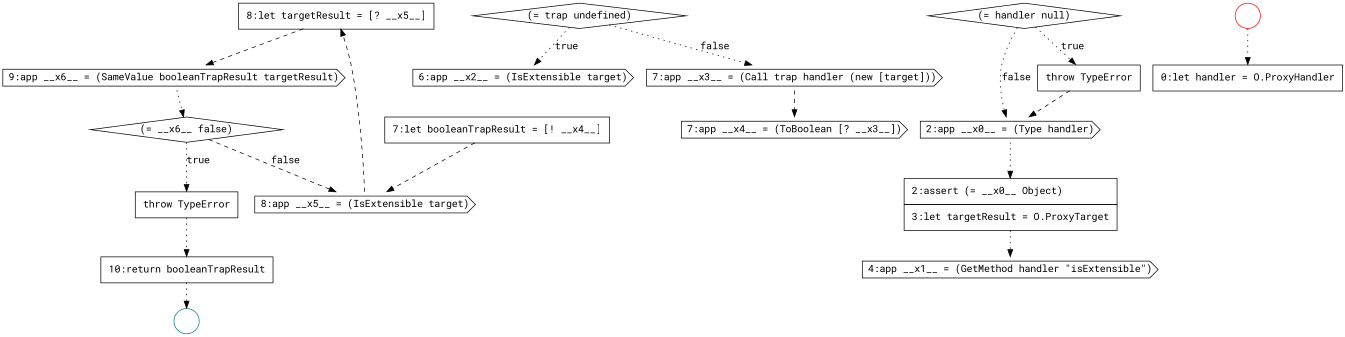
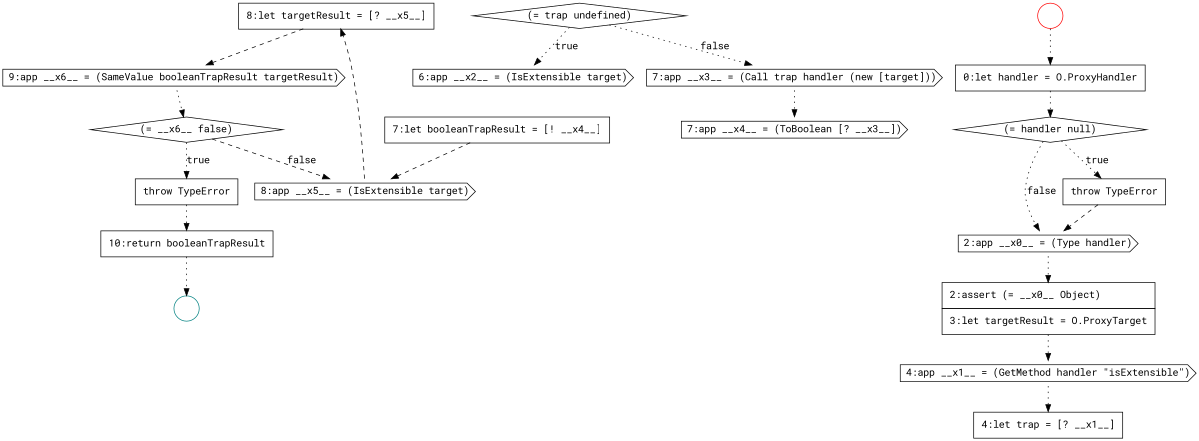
  digraph {
    fontname="Roboto Mono"
    node [color=black fillcolor=white fontname="Roboto Mono" shape=none style=filled]
    edge [color=black fontname="Roboto Mono" style=dotted]
    n1 [label=<<font color="black">     <table border="0" cellborder="1" cellspacing="0" cellpadding="10">       <tr><td align="left">8:let targetResult = [? __x5__]</td></tr>     </table>   </font>> margin=0]
    n2 [label=<<font color="black">9:app __x6__ = (SameValue booleanTrapResult targetResult)</font>> shape=cds]
    n3 [label=<<font color="black">(= __x6__ false)</font>> shape=diamond]
    n4 [label=<<font color="black">8:app __x5__ = (IsExtensible target)</font>> shape=cds]
    n5 [label=<<font color="black">6:app __x2__ = (IsExtensible target)</font>> shape=cds]
    n6 [label=<<font color="black">     <table border="0" cellborder="1" cellspacing="0" cellpadding="10">       <tr><td align="left">2:assert (= __x0__ Object)</td></tr>       <tr><td align="left">3:let targetResult = O.ProxyTarget</td></tr>     </table>   </font>> margin=0]
    n7 [label=<<font color="black">4:app __x1__ = (GetMethod handler &quot;isExtensible&quot;)</font>> shape=cds]
+   n8 [label=<<font color="black">     <table border="0" cellborder="1" cellspacing="0" cellpadding="10">       <tr><td align="left">4:let trap = [? __x1__]</td></tr>     </table>   </font>> margin=0]
    n9 [label=<<font color="black">(= trap undefined)</font>> shape=diamond]
    n10 [label=<<font color="black">7:app __x3__ = (Call trap handler (new [target]))</font>> shape=cds]
    n11 [label=<<font color="black">7:app __x4__ = (ToBoolean [? __x3__])</font>> shape=cds]
    n12 [label=<<font color="black">     <table border="0" cellborder="1" cellspacing="0" cellpadding="10">       <tr><td align="left">throw TypeError</td></tr>     </table>   </font>> margin=0]
    n13 [label=<<font color="black">     <table border="0" cellborder="1" cellspacing="0" cellpadding="10">       <tr><td align="left">10:return booleanTrapResult</td></tr>     </table>   </font>> margin=0]
    n14 [color=teal label=" " shape=circle]
    n15 [label=<<font color="black">2:app __x0__ = (Type handler)</font>> shape=cds]
    n16 [label=<<font color="black">     <table border="0" cellborder="1" cellspacing="0" cellpadding="10">       <tr><td align="left">0:let handler = O.ProxyHandler</td></tr>     </table>   </font>> margin=0]
    n17 [label=<<font color="black">(= handler null)</font>> shape=diamond]
    n18 [label=<<font color="black">     <table border="0" cellborder="1" cellspacing="0" cellpadding="10">       <tr><td align="left">throw TypeError</td></tr>     </table>   </font>> margin=0]
    n19 [color=red label=" " shape=circle]
    n20 [label=<<font color="black">     <table border="0" cellborder="1" cellspacing="0" cellpadding="10">       <tr><td align="left">7:let booleanTrapResult = [! __x4__]</td></tr>     </table>   </font>> margin=0]
    n1 -> n2 [style=dashed]
    n2 -> n3
    n3 -> n4 [label=<<font color="black">false</font>> style=dashed]
    n3 -> n12 [label=<<font color="black">true</font>>]
    n4 -> n1 [style=dashed]
    n6 -> n7
+   n7 -> n8
    n9 -> n5 [label=<<font color="black">true</font>>]
    n9 -> n10 [label=<<font color="black">false</font>>]
-   n10 -> n11 [style=dashed]
+   n10 -> n11
    n12 -> n13
    n13 -> n14
    n15 -> n6
+   n16 -> n17
    n17 -> n15 [label=<<font color="black">false</font>>]
    n17 -> n18 [label=<<font color="black">true</font>>]
    n18 -> n15 [style=dashed]
    n19 -> n16
    n20 -> n4 [style=dashed]
  }
